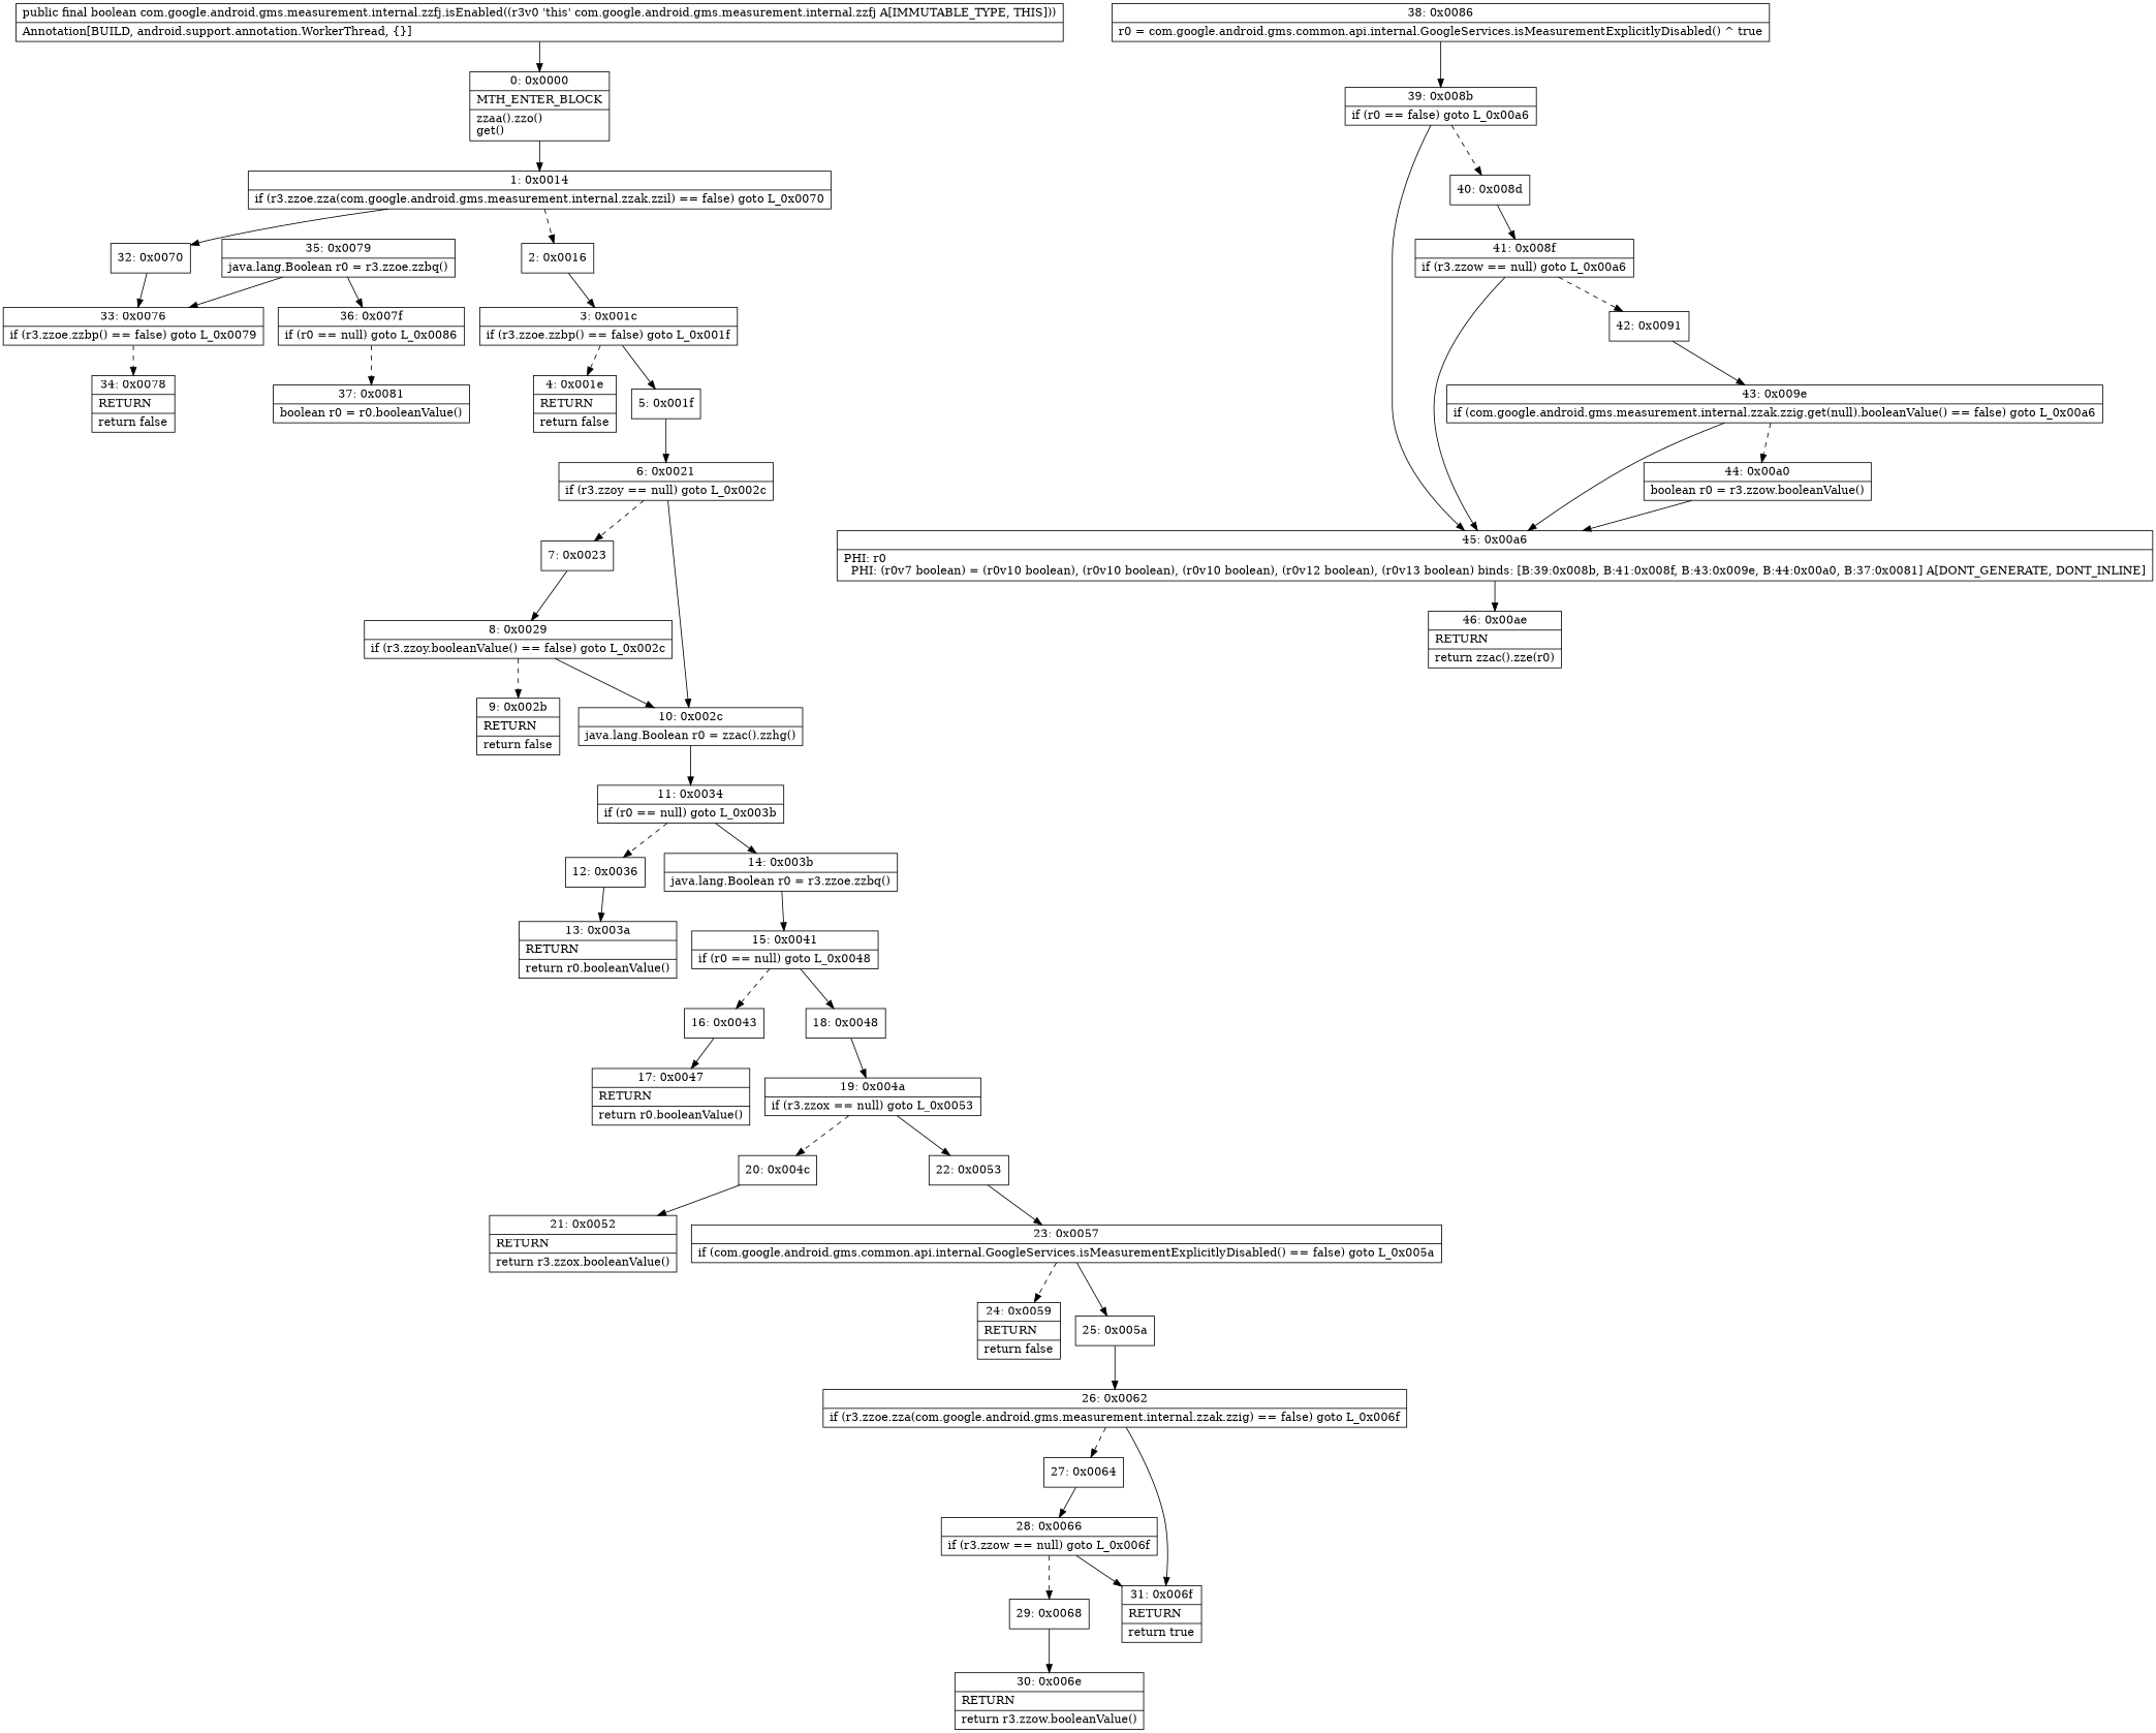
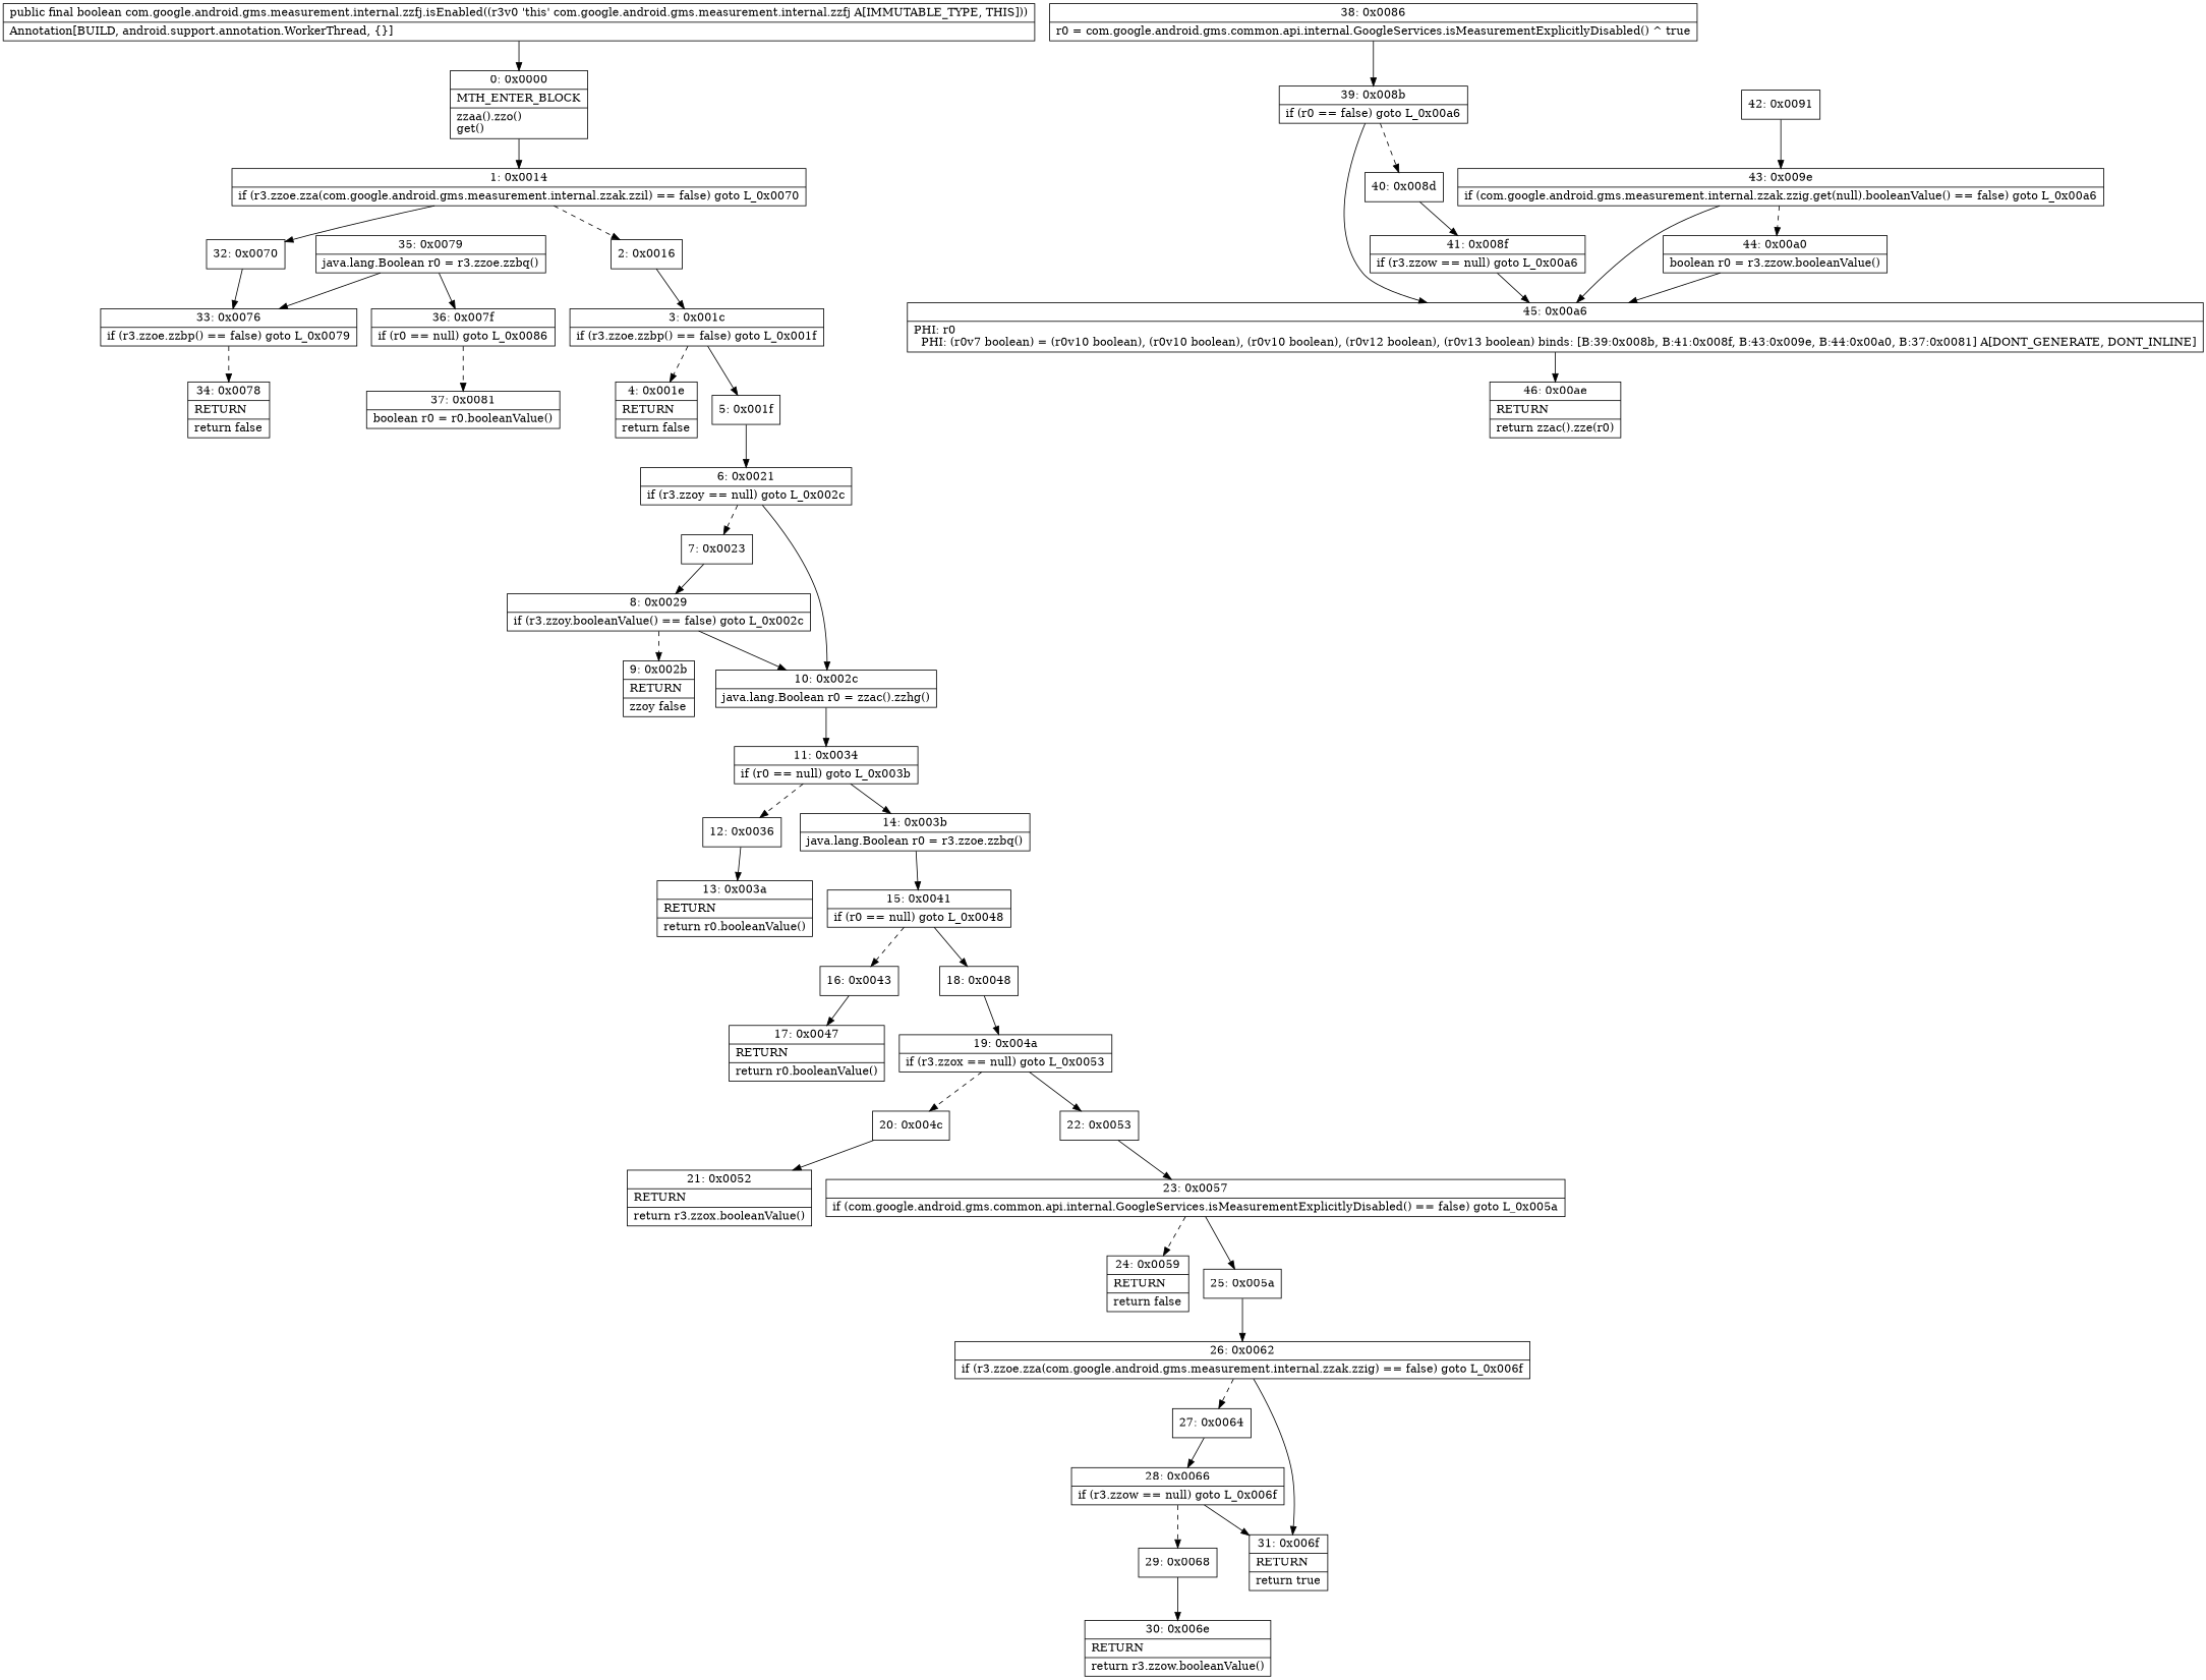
  digraph {
    node [shape=record]
    n1 [label="{0\:\ 0x0000|MTH_ENTER_BLOCK\l|zzaa().zzo()\lget()\l}"]
    n2 [label="{1\:\ 0x0014|if (r3.zzoe.zza(com.google.android.gms.measurement.internal.zzak.zzil) == false) goto L_0x0070\l}"]
    n3 [label="{2\:\ 0x0016}"]
    n4 [label="{32\:\ 0x0070}"]
    n5 [label="{3\:\ 0x001c|if (r3.zzoe.zzbp() == false) goto L_0x001f\l}"]
    n6 [label="{33\:\ 0x0076|if (r3.zzoe.zzbp() == false) goto L_0x0079\l}"]
    n7 [label="{4\:\ 0x001e|RETURN\l|return false\l}"]
    n8 [label="{5\:\ 0x001f}"]
    n9 [label="{6\:\ 0x0021|if (r3.zzoy == null) goto L_0x002c\l}"]
    n10 [label="{7\:\ 0x0023}"]
    n11 [label="{10\:\ 0x002c|java.lang.Boolean r0 = zzac().zzhg()\l}"]
    n12 [label="{8\:\ 0x0029|if (r3.zzoy.booleanValue() == false) goto L_0x002c\l}"]
    n13 [label="{11\:\ 0x0034|if (r0 == null) goto L_0x003b\l}"]
-   n14 [label="{9\:\ 0x002b|RETURN\l|return false\l}"]
+   n14 [label="{9\:\ 0x002b|RETURN\l|zzoy false\l}"]
    n15 [label="{12\:\ 0x0036}"]
    n16 [label="{14\:\ 0x003b|java.lang.Boolean r0 = r3.zzoe.zzbq()\l}"]
    n17 [label="{13\:\ 0x003a|RETURN\l|return r0.booleanValue()\l}"]
    n18 [label="{15\:\ 0x0041|if (r0 == null) goto L_0x0048\l}"]
    n19 [label="{16\:\ 0x0043}"]
    n20 [label="{18\:\ 0x0048}"]
    n21 [label="{17\:\ 0x0047|RETURN\l|return r0.booleanValue()\l}"]
    n22 [label="{19\:\ 0x004a|if (r3.zzox == null) goto L_0x0053\l}"]
    n23 [label="{20\:\ 0x004c}"]
    n24 [label="{22\:\ 0x0053}"]
    n25 [label="{21\:\ 0x0052|RETURN\l|return r3.zzox.booleanValue()\l}"]
    n26 [label="{23\:\ 0x0057|if (com.google.android.gms.common.api.internal.GoogleServices.isMeasurementExplicitlyDisabled() == false) goto L_0x005a\l}"]
    n27 [label="{24\:\ 0x0059|RETURN\l|return false\l}"]
    n28 [label="{25\:\ 0x005a}"]
    n29 [label="{26\:\ 0x0062|if (r3.zzoe.zza(com.google.android.gms.measurement.internal.zzak.zzig) == false) goto L_0x006f\l}"]
    n30 [label="{27\:\ 0x0064}"]
    n31 [label="{31\:\ 0x006f|RETURN\l|return true\l}"]
    n32 [label="{28\:\ 0x0066|if (r3.zzow == null) goto L_0x006f\l}"]
    n33 [label="{29\:\ 0x0068}"]
    n34 [label="{30\:\ 0x006e|RETURN\l|return r3.zzow.booleanValue()\l}"]
    n35 [label="{34\:\ 0x0078|RETURN\l|return false\l}"]
    n36 [label="{35\:\ 0x0079|java.lang.Boolean r0 = r3.zzoe.zzbq()\l}"]
    n37 [label="{36\:\ 0x007f|if (r0 == null) goto L_0x0086\l}"]
    n38 [label="{37\:\ 0x0081|boolean r0 = r0.booleanValue()\l}"]
    n39 [label="{38\:\ 0x0086|r0 = com.google.android.gms.common.api.internal.GoogleServices.isMeasurementExplicitlyDisabled() ^ true\l}"]
    n40 [label="{39\:\ 0x008b|if (r0 == false) goto L_0x00a6\l}"]
    n41 [label="{45\:\ 0x00a6|PHI: r0 \l  PHI: (r0v7 boolean) = (r0v10 boolean), (r0v10 boolean), (r0v10 boolean), (r0v12 boolean), (r0v13 boolean) binds: [B:39:0x008b, B:41:0x008f, B:43:0x009e, B:44:0x00a0, B:37:0x0081] A[DONT_GENERATE, DONT_INLINE]\l}"]
    n42 [label="{46\:\ 0x00ae|RETURN\l|return zzac().zze(r0)\l}"]
    n43 [label="{40\:\ 0x008d}"]
    n44 [label="{41\:\ 0x008f|if (r3.zzow == null) goto L_0x00a6\l}"]
    n45 [label="{42\:\ 0x0091}"]
    n46 [label="{43\:\ 0x009e|if (com.google.android.gms.measurement.internal.zzak.zzig.get(null).booleanValue() == false) goto L_0x00a6\l}"]
    n47 [label="{44\:\ 0x00a0|boolean r0 = r3.zzow.booleanValue()\l}"]
    n48 [label="{public final boolean com.google.android.gms.measurement.internal.zzfj.isEnabled((r3v0 'this' com.google.android.gms.measurement.internal.zzfj A[IMMUTABLE_TYPE, THIS]))  | Annotation[BUILD, android.support.annotation.WorkerThread, \{\}]\l}"]
    n1 -> n2
    n2 -> n3 [style=dashed]
    n2 -> n4
    n3 -> n5
    n4 -> n6
    n5 -> n7 [style=dashed]
    n5 -> n8
    n6 -> n35 [style=dashed]
    n8 -> n9
    n9 -> n10 [style=dashed]
    n9 -> n11
    n10 -> n12
    n11 -> n13
    n12 -> n11
    n12 -> n14 [style=dashed]
    n13 -> n15 [style=dashed]
    n13 -> n16
    n15 -> n17
    n16 -> n18
    n18 -> n19 [style=dashed]
    n18 -> n20
    n19 -> n21
    n20 -> n22
    n22 -> n23 [style=dashed]
    n22 -> n24
    n23 -> n25
    n24 -> n26
    n26 -> n27 [style=dashed]
    n26 -> n28
    n28 -> n29
    n29 -> n30 [style=dashed]
    n29 -> n31
    n30 -> n32
    n32 -> n31
    n32 -> n33 [style=dashed]
    n33 -> n34
    n36 -> n6
    n36 -> n37
    n37 -> n38 [style=dashed]
    n39 -> n40
    n40 -> n41
    n40 -> n43 [style=dashed]
    n41 -> n42
    n43 -> n44
    n44 -> n41
-   n44 -> n45 [style=dashed]
    n45 -> n46
    n46 -> n41
    n46 -> n47 [style=dashed]
    n47 -> n41
    n48 -> n1
  }
